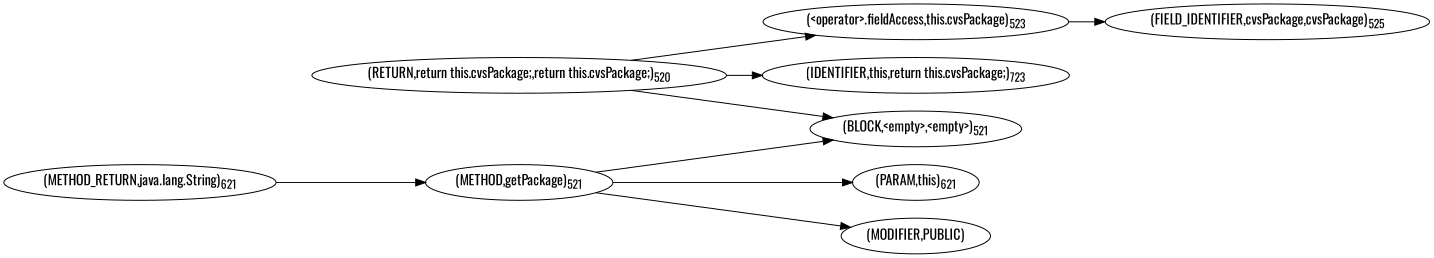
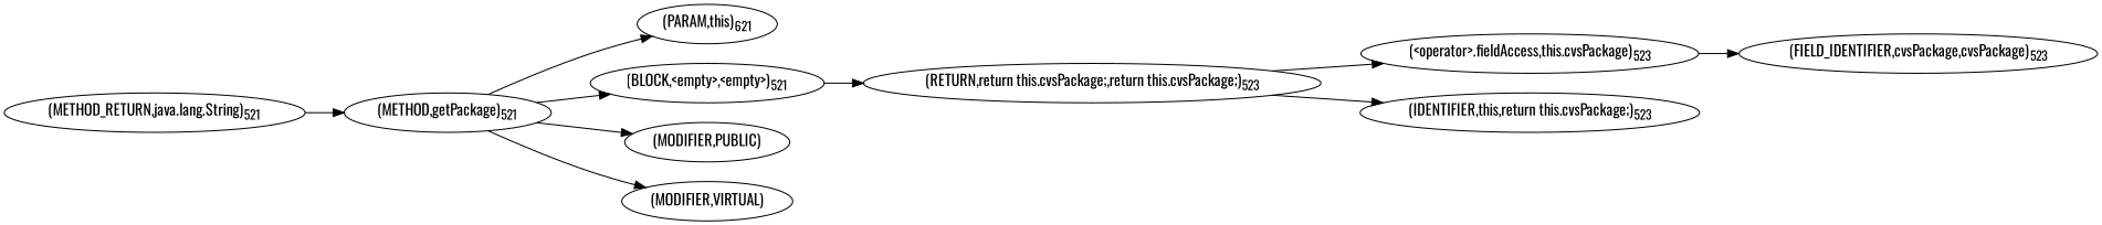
  digraph {
    fontname=Oswald
    rankdir=LR
    node [fontname=Oswald]
    edge [fontname=Oswald]
    n1 [label=<(METHOD,getPackage)<SUB>521</SUB>>]
    n2 [label=<(PARAM,this)<SUB>621</SUB>>]
    n3 [label=<(BLOCK,&lt;empty&gt;,&lt;empty&gt;)<SUB>521</SUB>>]
    n4 [label=<(MODIFIER,PUBLIC)>]
-   n6 [label=<(RETURN,return this.cvsPackage;,return this.cvsPackage;)<SUB>520</SUB>>]
-   n7 [label=<(METHOD_RETURN,java.lang.String)<SUB>621</SUB>>]
+   n5 [label=<(MODIFIER,VIRTUAL)>]
+   n6 [label=<(RETURN,return this.cvsPackage;,return this.cvsPackage;)<SUB>523</SUB>>]
+   n7 [label=<(METHOD_RETURN,java.lang.String)<SUB>521</SUB>>]
    n8 [label=<(&lt;operator&gt;.fieldAccess,this.cvsPackage)<SUB>523</SUB>>]
-   n9 [label=<(IDENTIFIER,this,return this.cvsPackage;)<SUB>723</SUB>>]
-   n10 [label=<(FIELD_IDENTIFIER,cvsPackage,cvsPackage)<SUB>525</SUB>>]
+   n9 [label=<(IDENTIFIER,this,return this.cvsPackage;)<SUB>523</SUB>>]
+   n10 [label=<(FIELD_IDENTIFIER,cvsPackage,cvsPackage)<SUB>523</SUB>>]
    n1 -> n2
    n1 -> n3
    n1 -> n4
-   n6 -> n3
+   n1 -> n5
+   n3 -> n6
    n6 -> n8
    n6 -> n9
    n7 -> n1
    n8 -> n10
  }
